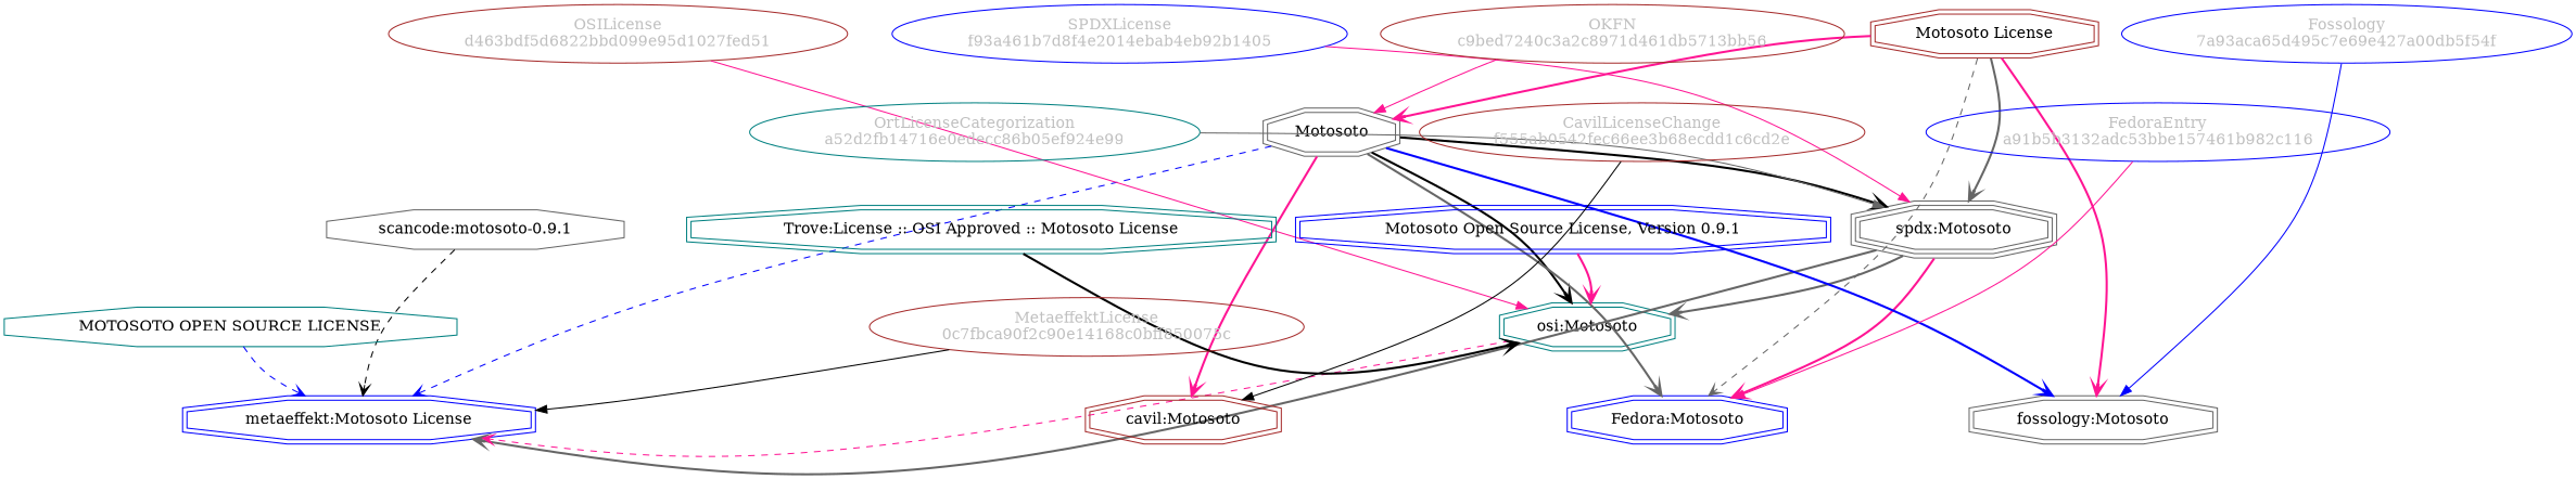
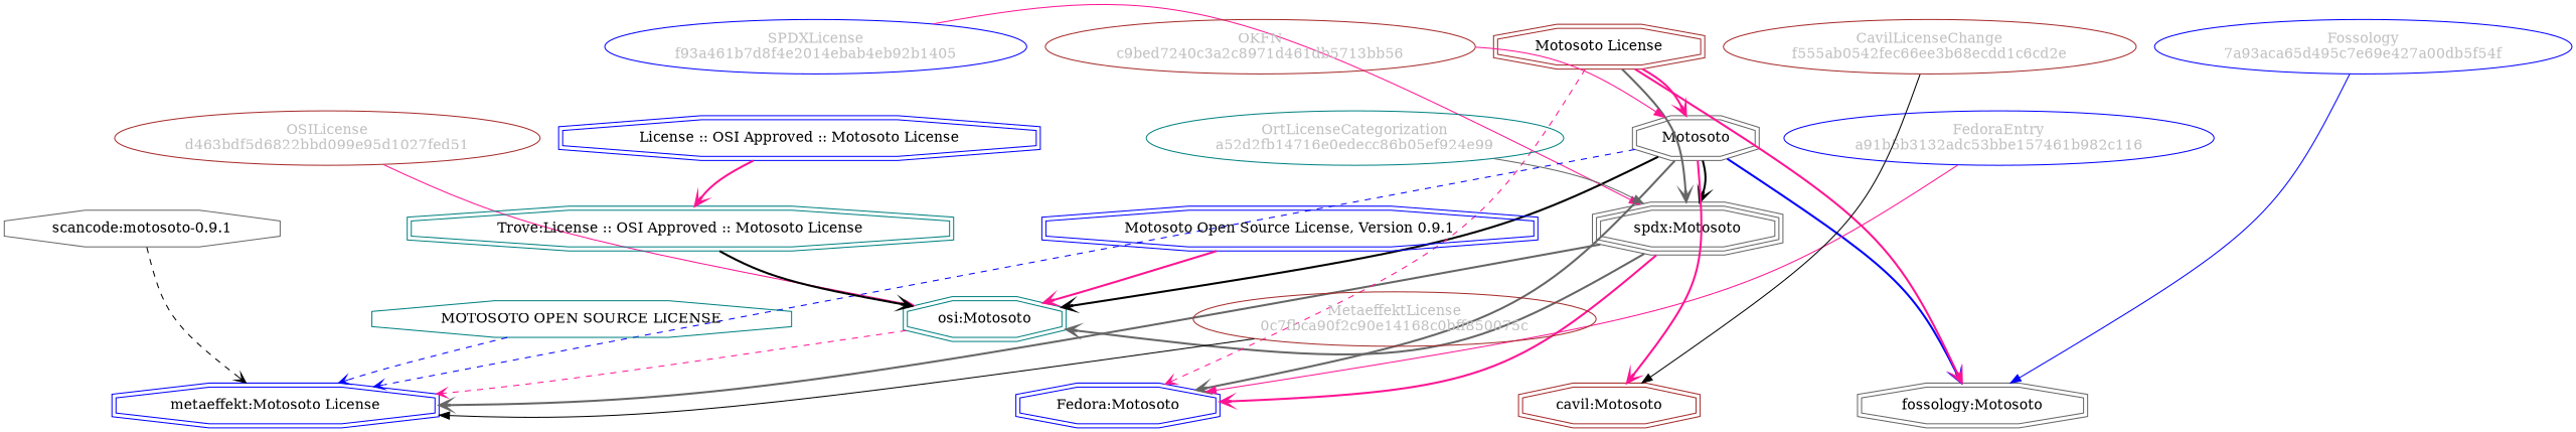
  strict digraph {
    splines=curved
    node [color=blue shape=doubleoctagon]
    edge [color=deeppink weight=0.7 arrowhead=vee style=bold]
    n1 [fillcolor="beige;1" fontcolor=gray label="SPDXLicense\nf93a461b7d8f4e2014ebab4eb92b1405" shape=ellipse]
    n2 [color=gray40 label="spdx:Motosoto" shape=tripleoctagon]
    n3 [color=teal label="osi:Motosoto"]
    n4 [label="Fedora:Motosoto"]
    n5 [label="metaeffekt:Motosoto License"]
    n6 [color=gray40 label=Motosoto]
    n7 [color=gray40 label="fossology:Motosoto"]
    n8 [color=brown label="cavil:Motosoto"]
    n9 [color=brown label="Motosoto License"]
    n10 [color=brown fillcolor="beige;1" fontcolor=gray label="OSILicense\nd463bdf5d6822bbd099e95d1027fed51" shape=ellipse]
    n11 [label="Motosoto Open Source License, Version 0.9.1"]
    n12 [color=teal label="Trove:License :: OSI Approved :: Motosoto License"]
+   n13 [label="License :: OSI Approved :: Motosoto License"]
    n14 [fillcolor="beige;1" fontcolor=gray label="FedoraEntry\na91b5b3132adc53bbe157461b982c116" shape=ellipse]
    n15 [color=gray40 label="scancode:motosoto-0.9.1" shape=octagon]
    n16 [fillcolor="beige;1" fontcolor=gray label="Fossology\n7a93aca65d495c7e69e427a00db5f54f" shape=ellipse]
    n17 [color=brown fillcolor="beige;1" fontcolor=gray label="OKFN\nc9bed7240c3a2c8971d461db5713bb56" shape=ellipse]
    n18 [color=teal fillcolor="beige;1" fontcolor=gray label="OrtLicenseCategorization\na52d2fb14716e0edecc86b05ef924e99" shape=ellipse]
    n19 [color=brown fillcolor="beige;1" fontcolor=gray label="CavilLicenseChange\nf555ab0542fec66ee3b68ecdd1c6cd2e" shape=ellipse]
    n20 [color=brown fillcolor="beige;1" fontcolor=gray label="MetaeffektLicense\n0c7fbca90f2c90e14168c0bff850075c" shape=ellipse]
    n21 [color=teal label="MOTOSOTO OPEN SOURCE LICENSE" shape=octagon]
    n1 -> n2 [weight=0.5 arrowhead="" style=""]
    n2 -> n3 [color=gray40]
    n2 -> n4
    n2 -> n5 [color=gray40]
    n3 -> n5 [style=dashed weight=0.5]
    n6 -> n2 [color=black]
    n6 -> n3 [color=black]
    n6 -> n4 [color=gray40]
    n6 -> n5 [color=blue style=dashed weight=0.5]
    n6 -> n7 [color=blue]
    n6 -> n8
    n9 -> n2 [color=gray40]
-   n9 -> n4 [color=gray40 style=dashed weight=0.5]
+   n9 -> n4 [style=dashed weight=0.5]
    n9 -> n6
    n9 -> n7
    n10 -> n3 [weight=0.5 arrowhead="" style=""]
    n11 -> n3
    n12 -> n3 [color=black]
+   n13 -> n12
    n14 -> n4 [weight=0.5 arrowhead="" style=""]
    n15 -> n5 [color=black style=dashed weight=0.5]
    n16 -> n7 [color=blue weight=0.5 arrowhead="" style=""]
    n17 -> n6 [weight=0.5 arrowhead="" style=""]
    n18 -> n2 [color=gray40 weight=0.5 arrowhead="" style=""]
    n19 -> n8 [color=black weight=0.5 arrowhead="" style=""]
    n20 -> n5 [color=black weight=0.5 arrowhead="" style=""]
    n21 -> n5 [color=blue style=dashed weight=0.5]
  }
